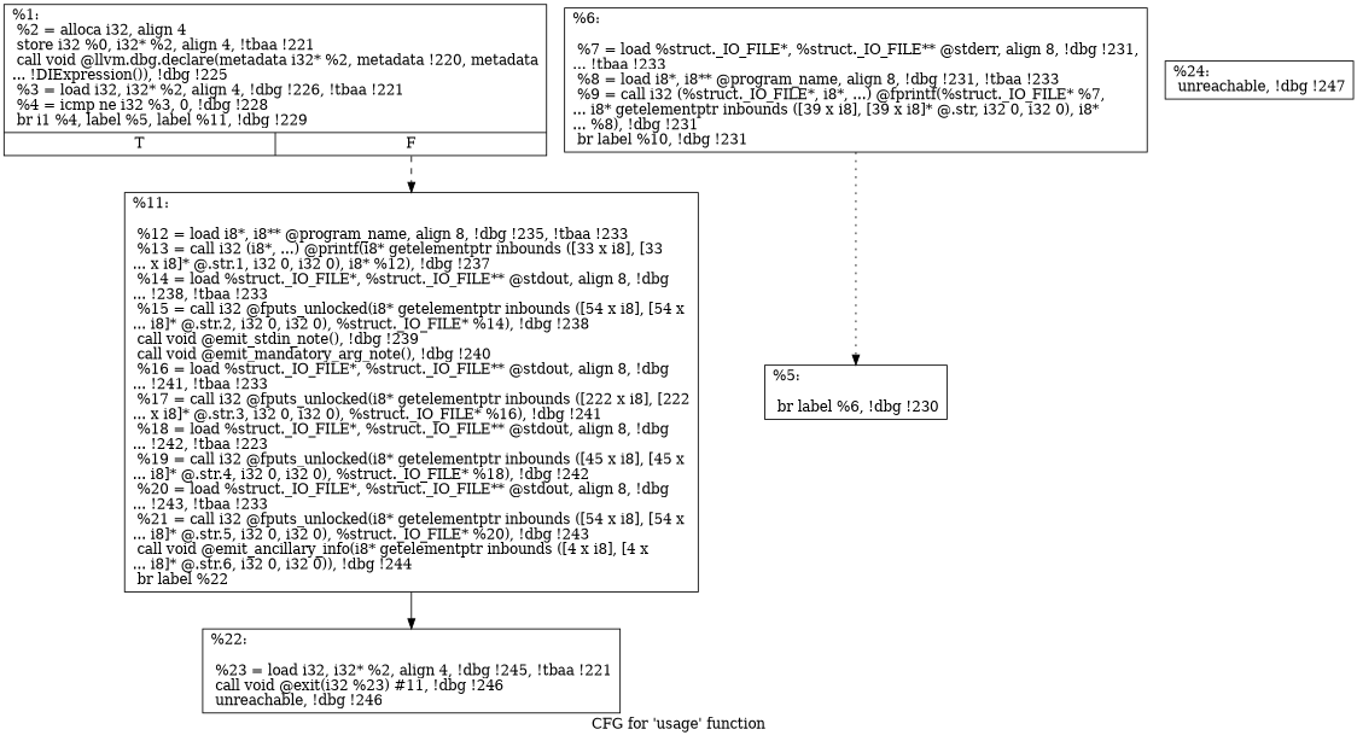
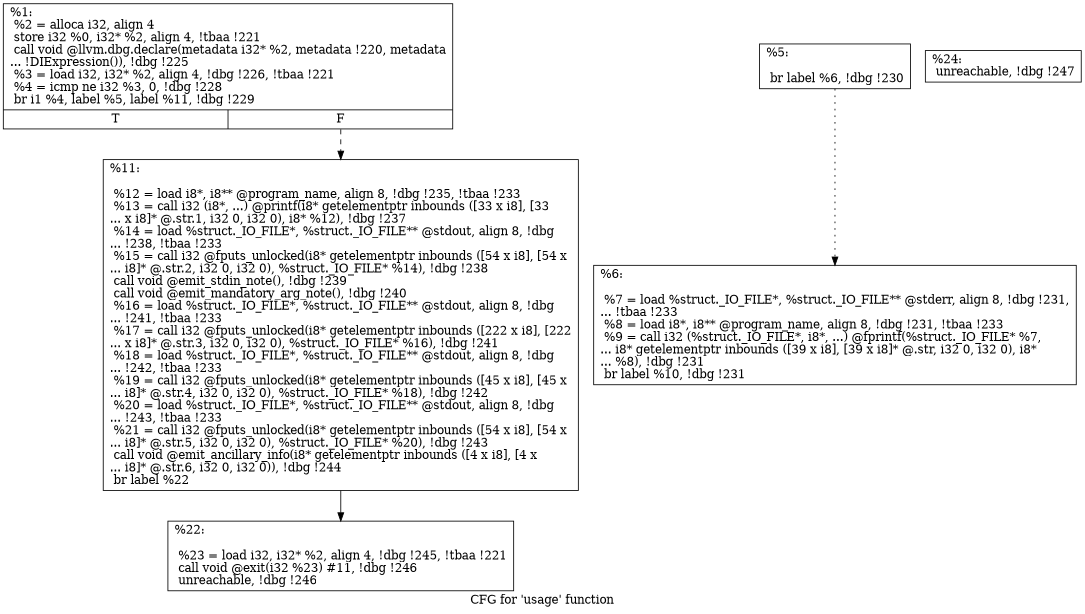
  digraph {
    label="CFG for 'usage' function"
    node [shape=record]
    n1 [label="{%1:\l  %2 = alloca i32, align 4\l  store i32 %0, i32* %2, align 4, !tbaa !221\l  call void @llvm.dbg.declare(metadata i32* %2, metadata !220, metadata\l... !DIExpression()), !dbg !225\l  %3 = load i32, i32* %2, align 4, !dbg !226, !tbaa !221\l  %4 = icmp ne i32 %3, 0, !dbg !228\l  br i1 %4, label %5, label %11, !dbg !229\l|{<s0>T|<s1>F}}"]
-   n2 [label="{%11:\l\l  %12 = load i8*, i8** @program_name, align 8, !dbg !235, !tbaa !233\l  %13 = call i32 (i8*, ...) @printf(i8* getelementptr inbounds ([33 x i8], [33\l... x i8]* @.str.1, i32 0, i32 0), i8* %12), !dbg !237\l  %14 = load %struct._IO_FILE*, %struct._IO_FILE** @stdout, align 8, !dbg\l... !238, !tbaa !233\l  %15 = call i32 @fputs_unlocked(i8* getelementptr inbounds ([54 x i8], [54 x\l... i8]* @.str.2, i32 0, i32 0), %struct._IO_FILE* %14), !dbg !238\l  call void @emit_stdin_note(), !dbg !239\l  call void @emit_mandatory_arg_note(), !dbg !240\l  %16 = load %struct._IO_FILE*, %struct._IO_FILE** @stdout, align 8, !dbg\l... !241, !tbaa !233\l  %17 = call i32 @fputs_unlocked(i8* getelementptr inbounds ([222 x i8], [222\l... x i8]* @.str.3, i32 0, i32 0), %struct._IO_FILE* %16), !dbg !241\l  %18 = load %struct._IO_FILE*, %struct._IO_FILE** @stdout, align 8, !dbg\l... !242, !tbaa !223\l  %19 = call i32 @fputs_unlocked(i8* getelementptr inbounds ([45 x i8], [45 x\l... i8]* @.str.4, i32 0, i32 0), %struct._IO_FILE* %18), !dbg !242\l  %20 = load %struct._IO_FILE*, %struct._IO_FILE** @stdout, align 8, !dbg\l... !243, !tbaa !233\l  %21 = call i32 @fputs_unlocked(i8* getelementptr inbounds ([54 x i8], [54 x\l... i8]* @.str.5, i32 0, i32 0), %struct._IO_FILE* %20), !dbg !243\l  call void @emit_ancillary_info(i8* getelementptr inbounds ([4 x i8], [4 x\l... i8]* @.str.6, i32 0, i32 0)), !dbg !244\l  br label %22\l}"]
+   n2 [label="{%11:\l\l  %12 = load i8*, i8** @program_name, align 8, !dbg !235, !tbaa !233\l  %13 = call i32 (i8*, ...) @printf(i8* getelementptr inbounds ([33 x i8], [33\l... x i8]* @.str.1, i32 0, i32 0), i8* %12), !dbg !237\l  %14 = load %struct._IO_FILE*, %struct._IO_FILE** @stdout, align 8, !dbg\l... !238, !tbaa !233\l  %15 = call i32 @fputs_unlocked(i8* getelementptr inbounds ([54 x i8], [54 x\l... i8]* @.str.2, i32 0, i32 0), %struct._IO_FILE* %14), !dbg !238\l  call void @emit_stdin_note(), !dbg !239\l  call void @emit_mandatory_arg_note(), !dbg !240\l  %16 = load %struct._IO_FILE*, %struct._IO_FILE** @stdout, align 8, !dbg\l... !241, !tbaa !233\l  %17 = call i32 @fputs_unlocked(i8* getelementptr inbounds ([222 x i8], [222\l... x i8]* @.str.3, i32 0, i32 0), %struct._IO_FILE* %16), !dbg !241\l  %18 = load %struct._IO_FILE*, %struct._IO_FILE** @stdout, align 8, !dbg\l... !242, !tbaa !233\l  %19 = call i32 @fputs_unlocked(i8* getelementptr inbounds ([45 x i8], [45 x\l... i8]* @.str.4, i32 0, i32 0), %struct._IO_FILE* %18), !dbg !242\l  %20 = load %struct._IO_FILE*, %struct._IO_FILE** @stdout, align 8, !dbg\l... !243, !tbaa !233\l  %21 = call i32 @fputs_unlocked(i8* getelementptr inbounds ([54 x i8], [54 x\l... i8]* @.str.5, i32 0, i32 0), %struct._IO_FILE* %20), !dbg !243\l  call void @emit_ancillary_info(i8* getelementptr inbounds ([4 x i8], [4 x\l... i8]* @.str.6, i32 0, i32 0)), !dbg !244\l  br label %22\l}"]
    n3 [label="{%5:\l\l  br label %6, !dbg !230\l}"]
    n4 [label="{%6:\l\l  %7 = load %struct._IO_FILE*, %struct._IO_FILE** @stderr, align 8, !dbg !231,\l... !tbaa !233\l  %8 = load i8*, i8** @program_name, align 8, !dbg !231, !tbaa !233\l  %9 = call i32 (%struct._IO_FILE*, i8*, ...) @fprintf(%struct._IO_FILE* %7,\l... i8* getelementptr inbounds ([39 x i8], [39 x i8]* @.str, i32 0, i32 0), i8*\l... %8), !dbg !231\l  br label %10, !dbg !231\l}"]
    n5 [label="{%22:\l\l  %23 = load i32, i32* %2, align 4, !dbg !245, !tbaa !221\l  call void @exit(i32 %23) #11, !dbg !246\l  unreachable, !dbg !246\l}"]
    n6 [label="{%24:                                                  \l  unreachable, !dbg !247\l}"]
    n1 -> n2 [style=dashed tailport=s1]
    n2 -> n5 [style=solid]
-   n4 -> n3 [style=dotted]
+   n3 -> n4 [style=dotted]
  }
